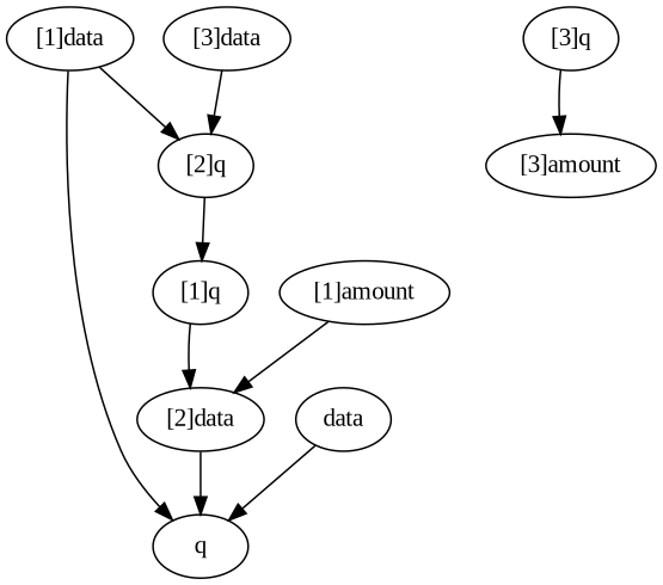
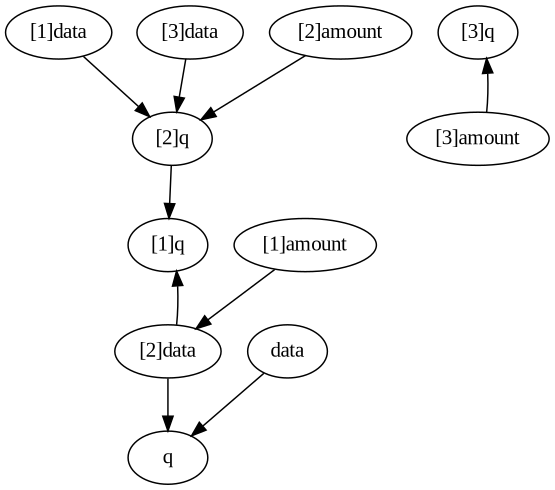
  strict digraph {
    fontname="Liberation Serif"
    node [fontname="Liberation Serif" importance=8.16666666667]
    edge [fontname="Liberation Serif"]
    "[1]q" [complexity=12 importance=2.0 rank=0.166666666667]
    q [complexity=6 importance=0.666666666667 rank=0.111111111111]
    "[3]q" [complexity=24 importance=10.0 rank=0.416666666667]
    "[2]q" [complexity=18 importance=4.66666666667 rank=0.259259259259]
    "[2]data" [complexity=22 rank=0.371212121212]
    "[3]data" [complexity=28 importance=18.8333333333 rank=0.672619047619]
    "[1]data" [complexity=16 importance=2.83333333333 rank=0.177083333333]
    n8 [complexity=7 importance=2.83333333333 label=data rank=0.404761904762]
    "[3]amount" [complexity=25 importance=40.1666666667 rank=1.60666666667]
    "[1]amount" [complexity=13 rank=0.628205128205]
+   "[2]amount" [complexity=19 importance=18.8333333333 rank=0.991228070175]
    "[2]q" -> "[1]q"
-   "[1]q" -> "[2]data"
+   "[2]data" -> "[1]q"
    "[2]data" -> q
    "[3]data" -> "[2]q"
-   "[1]data" -> q
    "[1]data" -> "[2]q"
    n8 -> q
-   "[3]q" -> "[3]amount"
+   "[3]amount" -> "[3]q"
    "[1]amount" -> "[2]data"
+   "[2]amount" -> "[2]q"
  }
